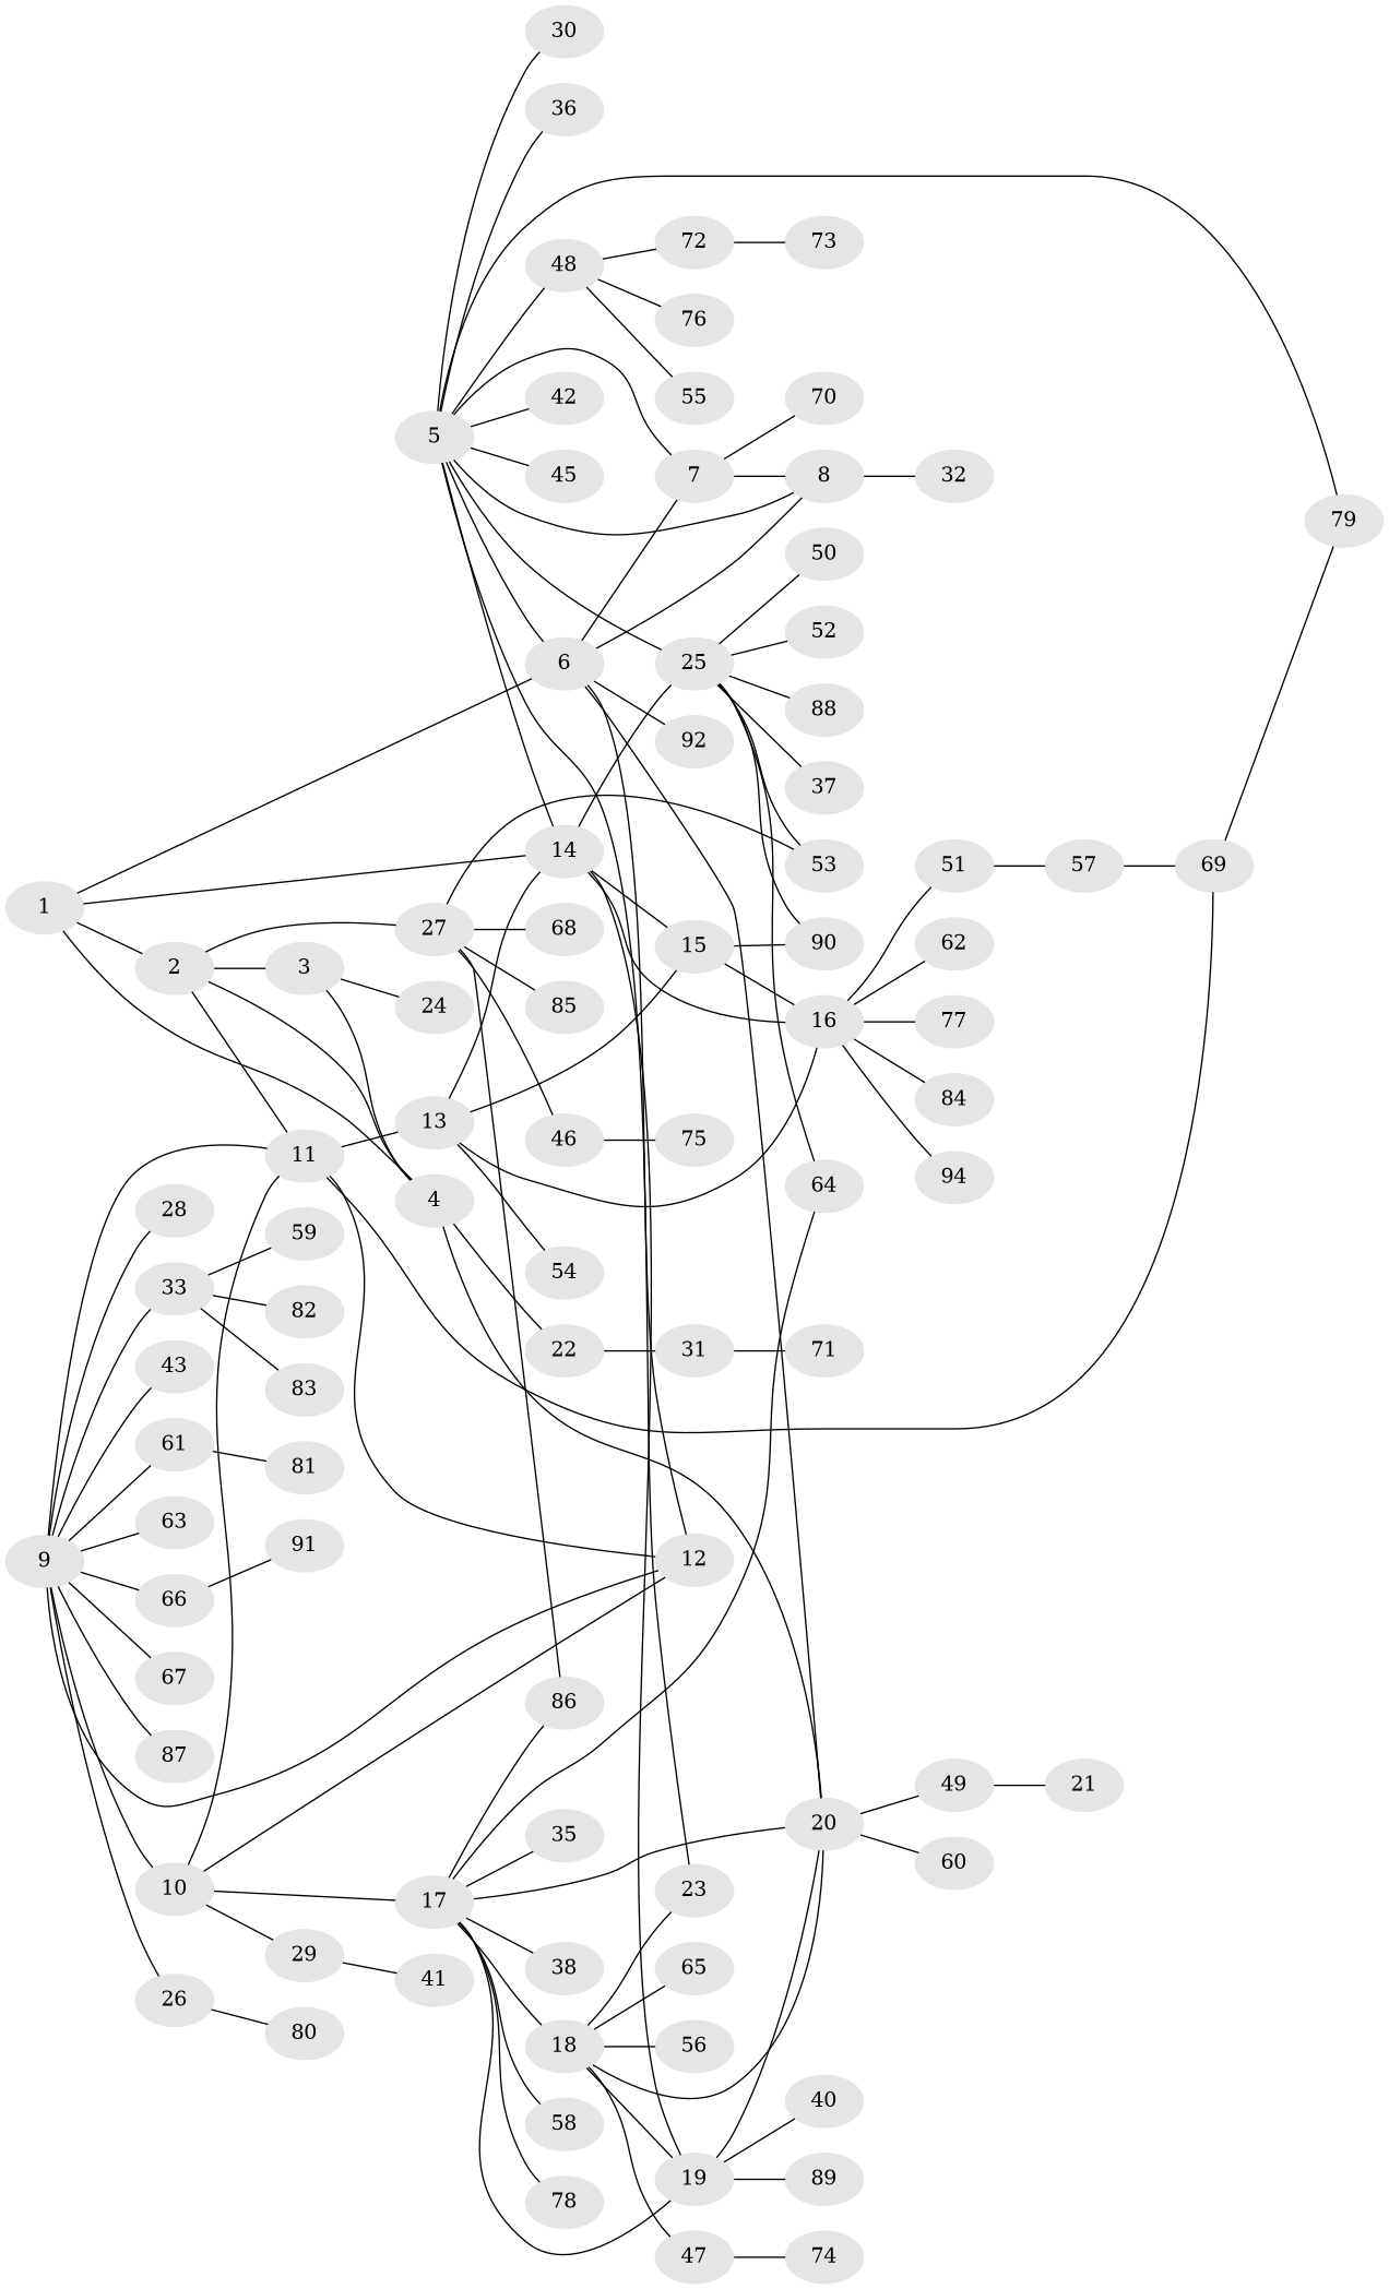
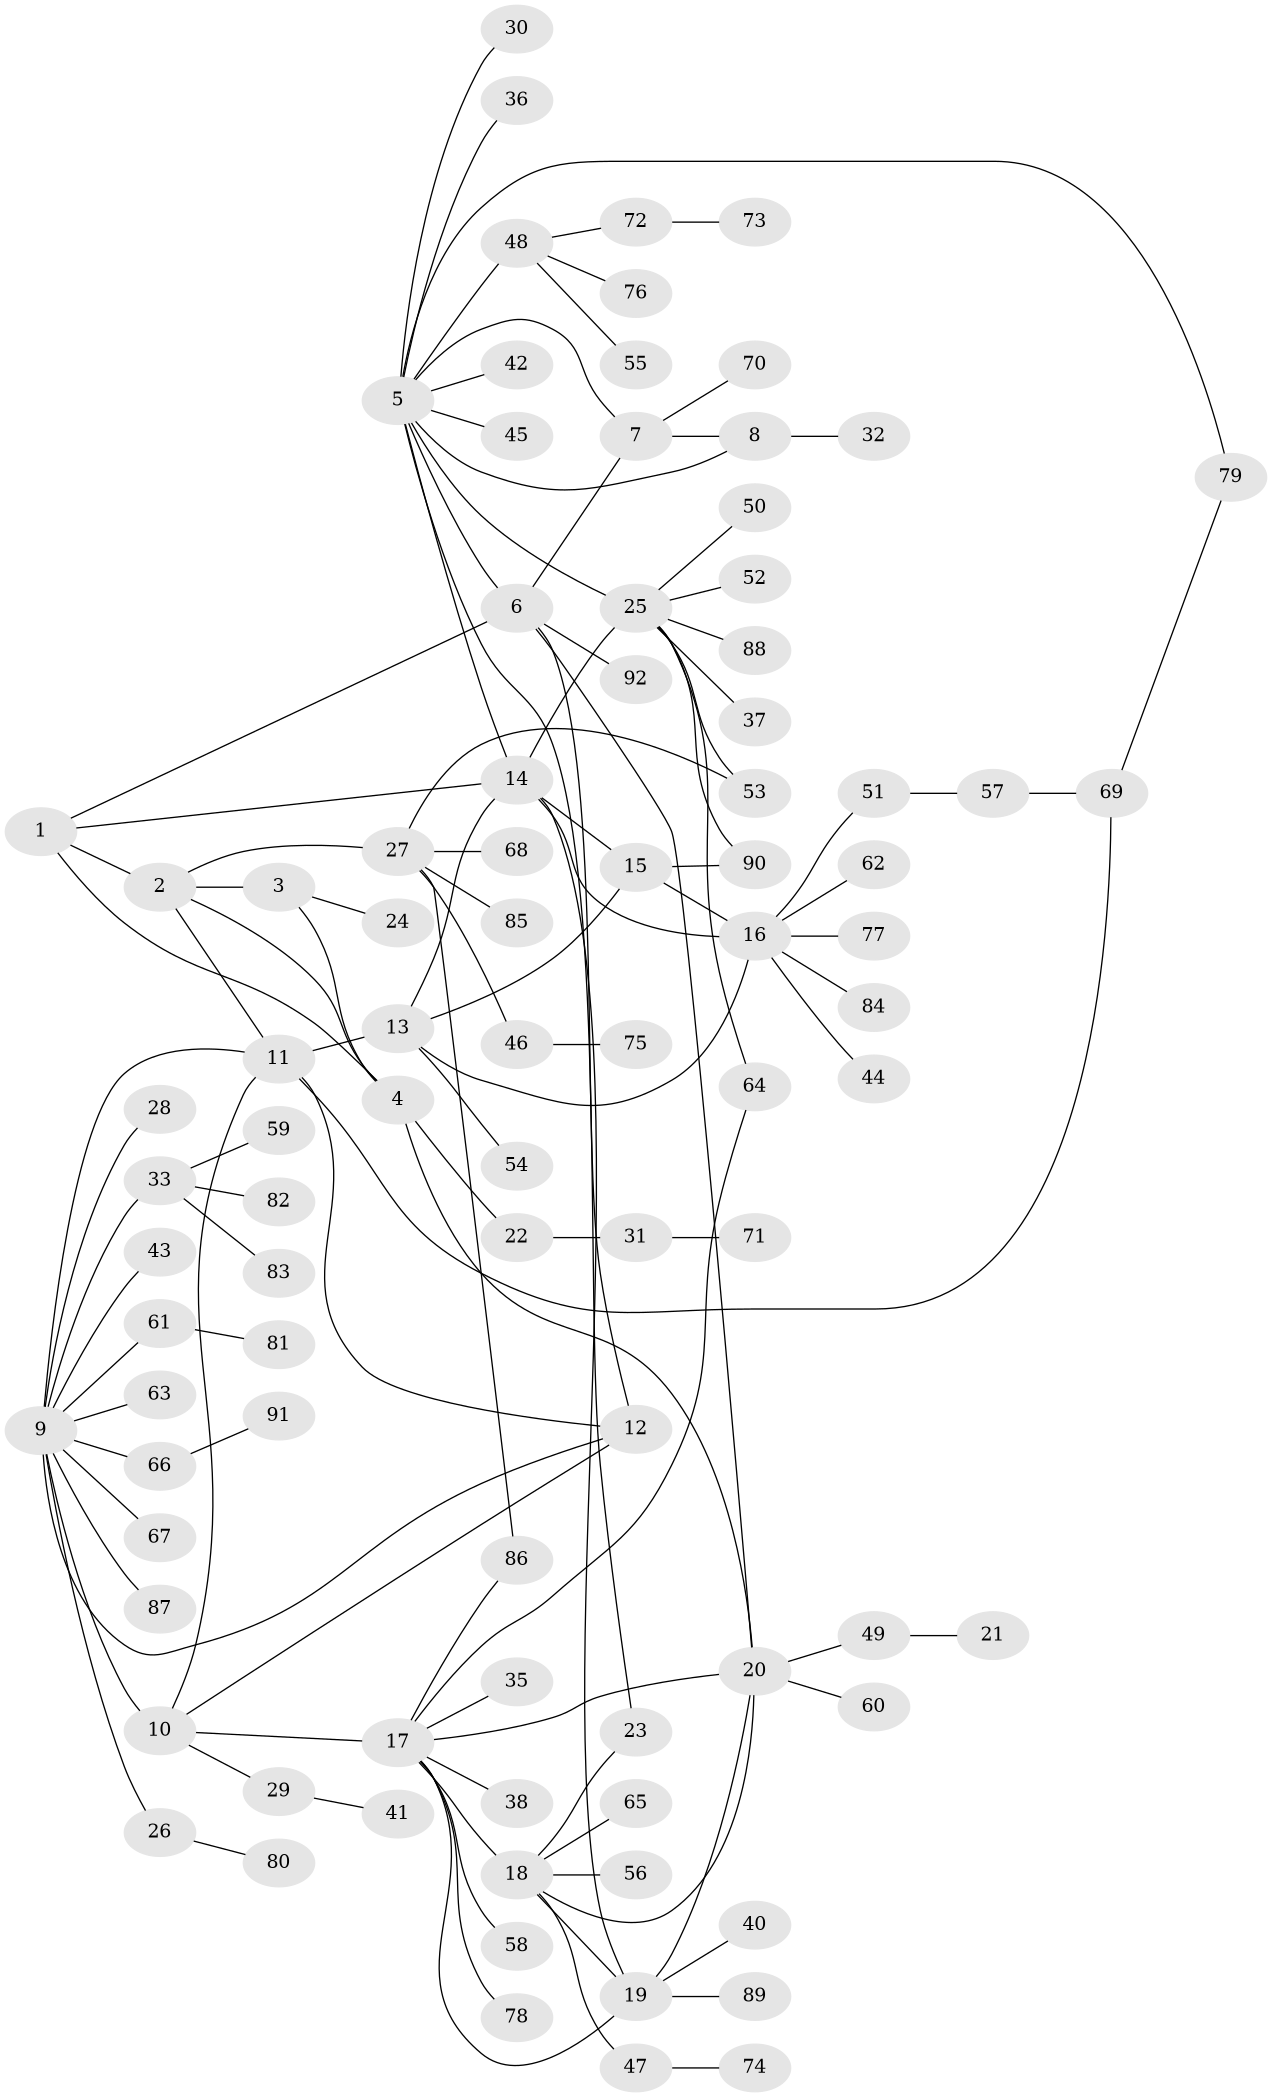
  graph {
    rankdir=LR
    node [color=gray90 style=filled]
    1
    2
    4
    6
    14
    3
    11
    27
    24
    20
    22
    7
    8
    12
    92
    25
    15
    16
    19
    13
    69
    86
    53
    46
    68
    85
    49
    60
    31
    5
    23
    30
    36
    42
    45
    48
    79
    70
    32
    90
    64
    37
    50
    52
    88
    55
    72
    76
    9
    10
    26
    28
    33
    43
    61
    63
    66
    67
    87
    17
    29
    80
    59
    82
    83
    81
    91
    18
    35
    38
    58
    78
    41
    54
-   44 [label=94]
+   44
    51
    62
    77
    84
    40
    89
    57
    47
    56
    65
    74
    21
    71
    75
    73
    1 -- 2
    1 -- 4
    1 -- 6
    1 -- 14
    2 -- 4
    2 -- 3
    2 -- 11
    2 -- 27
    4 -- 20
    4 -- 22
    6 -- 20
    6 -- 7
-   6 -- 8
    6 -- 12
    6 -- 92
    14 -- 25
    14 -- 15
    14 -- 16
    14 -- 19
    3 -- 4
    3 -- 24
    11 -- 12
    11 -- 13
    11 -- 69
    27 -- 86
    27 -- 53
    27 -- 46
    27 -- 68
    27 -- 85
    20 -- 49
    20 -- 60
    22 -- 31
    7 -- 8
    7 -- 70
    8 -- 32
    25 -- 53
    25 -- 90
    25 -- 64
    25 -- 37
    25 -- 50
    25 -- 52
    25 -- 88
    15 -- 16
    15 -- 90
    16 -- 44
    16 -- 51
    16 -- 62
    16 -- 77
    16 -- 84
    19 -- 20
    19 -- 40
    19 -- 89
    13 -- 14
    13 -- 15
    13 -- 16
    13 -- 54
    69 -- 79
    46 -- 75
    49 -- 21
    31 -- 71
    5 -- 6
    5 -- 14
    5 -- 7
    5 -- 8
    5 -- 25
    5 -- 23
    5 -- 30
    5 -- 36
    5 -- 42
    5 -- 45
    5 -- 48
    5 -- 79
    48 -- 55
    48 -- 72
    48 -- 76
    72 -- 73
    9 -- 11
    9 -- 12
    9 -- 10
    9 -- 26
    9 -- 28
    9 -- 33
    9 -- 43
    9 -- 61
    9 -- 63
    9 -- 66
    9 -- 67
    9 -- 87
    10 -- 11
    10 -- 12
    10 -- 17
    10 -- 29
    26 -- 80
    33 -- 59
    33 -- 82
    33 -- 83
    61 -- 81
    66 -- 91
    17 -- 20
    17 -- 19
    17 -- 86
    17 -- 64
    17 -- 18
    17 -- 35
    17 -- 38
    17 -- 58
    17 -- 78
    29 -- 41
    18 -- 20
    18 -- 19
    18 -- 23
    18 -- 47
    18 -- 56
    18 -- 65
    51 -- 57
    57 -- 69
    47 -- 74
  }
